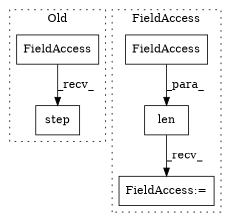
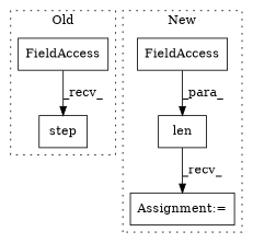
  digraph {
    node [a=32 shape=box]
    n1 [l=6 label=step s=8312]
    n2 [a=22 l=14 label=FieldAccess s=8297]
    n3 [l="4,1" label=len s="8049,8063"]
    n4 [a=22 l=10 label=FieldAccess s=8053]
-   n5 [a=7 l=1 label="FieldAccess:=" s=8031]
+   n5 [a=7 l=1 label="Assignment:=" s=8031]
    subgraph cluster_1 {
      label=Old
      style=dotted
      n1
      n2
    }
    subgraph cluster_2 {
-     label=FieldAccess
+     label=New
      style=dotted
      n3
      n4
      n5
    }
    n2 -> n1 [label=_recv_]
    n3 -> n5 [label=_recv_]
    n4 -> n3 [label=_para_]
  }
